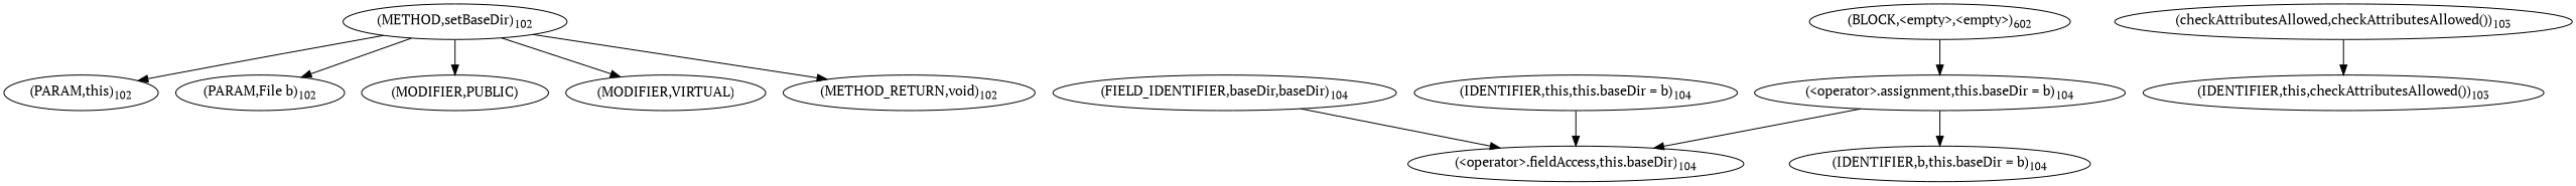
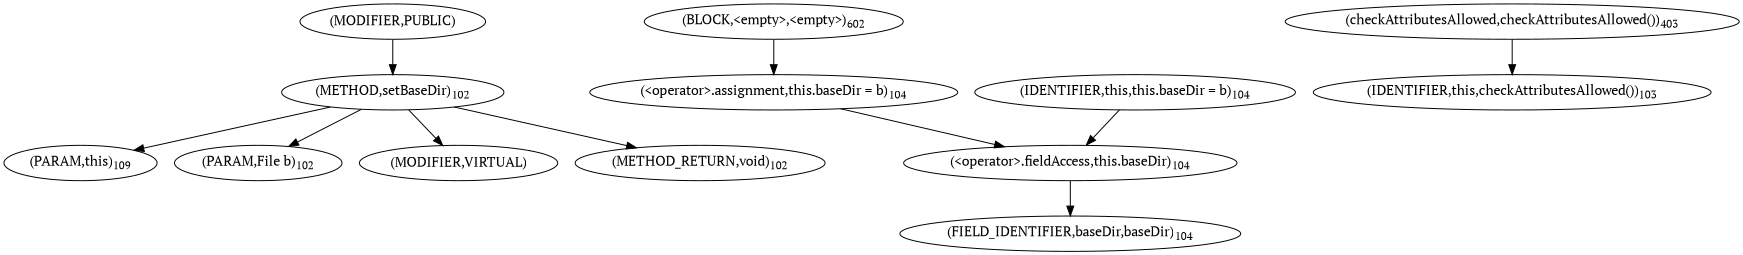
  digraph {
    fontname="PT Serif"
    node [fontname="PT Serif"]
    edge [fontname="PT Serif"]
    n1 [label=<(METHOD,setBaseDir)<SUB>102</SUB>>]
-   n2 [label=<(PARAM,this)<SUB>102</SUB>>]
+   n2 [label=<(PARAM,this)<SUB>109</SUB>>]
    n3 [label=<(PARAM,File b)<SUB>102</SUB>>]
    n4 [label=<(MODIFIER,PUBLIC)>]
    n5 [label=<(MODIFIER,VIRTUAL)>]
    n6 [label=<(METHOD_RETURN,void)<SUB>102</SUB>>]
    n7 [label=<(BLOCK,&lt;empty&gt;,&lt;empty&gt;)<SUB>602</SUB>>]
    n8 [label=<(&lt;operator&gt;.assignment,this.baseDir = b)<SUB>104</SUB>>]
-   n9 [label=<(checkAttributesAllowed,checkAttributesAllowed())<SUB>103</SUB>>]
+   n9 [label=<(checkAttributesAllowed,checkAttributesAllowed())<SUB>403</SUB>>]
    n10 [label=<(IDENTIFIER,this,checkAttributesAllowed())<SUB>103</SUB>>]
    n11 [label=<(&lt;operator&gt;.fieldAccess,this.baseDir)<SUB>104</SUB>>]
-   n12 [label=<(IDENTIFIER,b,this.baseDir = b)<SUB>104</SUB>>]
    n13 [label=<(FIELD_IDENTIFIER,baseDir,baseDir)<SUB>104</SUB>>]
    n14 [label=<(IDENTIFIER,this,this.baseDir = b)<SUB>104</SUB>>]
    n1 -> n2
    n1 -> n3
-   n1 -> n4
+   n4 -> n1
    n1 -> n5
    n1 -> n6
    n7 -> n8
    n8 -> n11
-   n8 -> n12
    n9 -> n10
-   n13 -> n11
+   n11 -> n13
    n14 -> n11
  }
